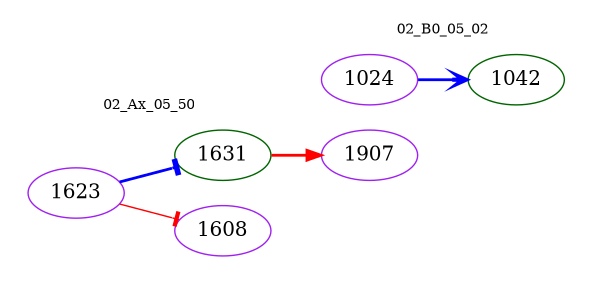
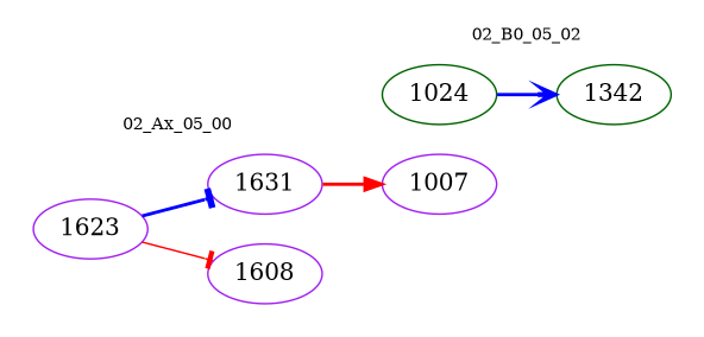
  digraph {
    rankdir=LR
    node [color=purple]
    edge [arrowhead=tee color=red style=bold]
    n1 [label=1623]
    n2 [label=1608]
-   n3 [color=darkgreen label=1631]
-   n4 [label=1024]
-   n5 [label=1907]
-   n6 [color=darkgreen label=1042]
+   n3 [label=1631]
+   n4 [color=darkgreen label=1024]
+   n5 [label=1007]
+   n6 [color=darkgreen label=1342]
    subgraph cluster_1 {
      color=white
      fontsize=10
-     label="02_Ax_05_50"
+     label="02_Ax_05_00"
      n1
      n2
      n3
    }
    subgraph cluster_2 {
      color=white
      fontsize=10
      label="02_B0_05_02"
      n4
      n5
      n6
    }
    n1 -> n2 [style=solid]
    n1 -> n3 [color=blue]
    n3 -> n5 [arrowhead=normal]
    n4 -> n6 [arrowhead=vee color=blue]
  }
